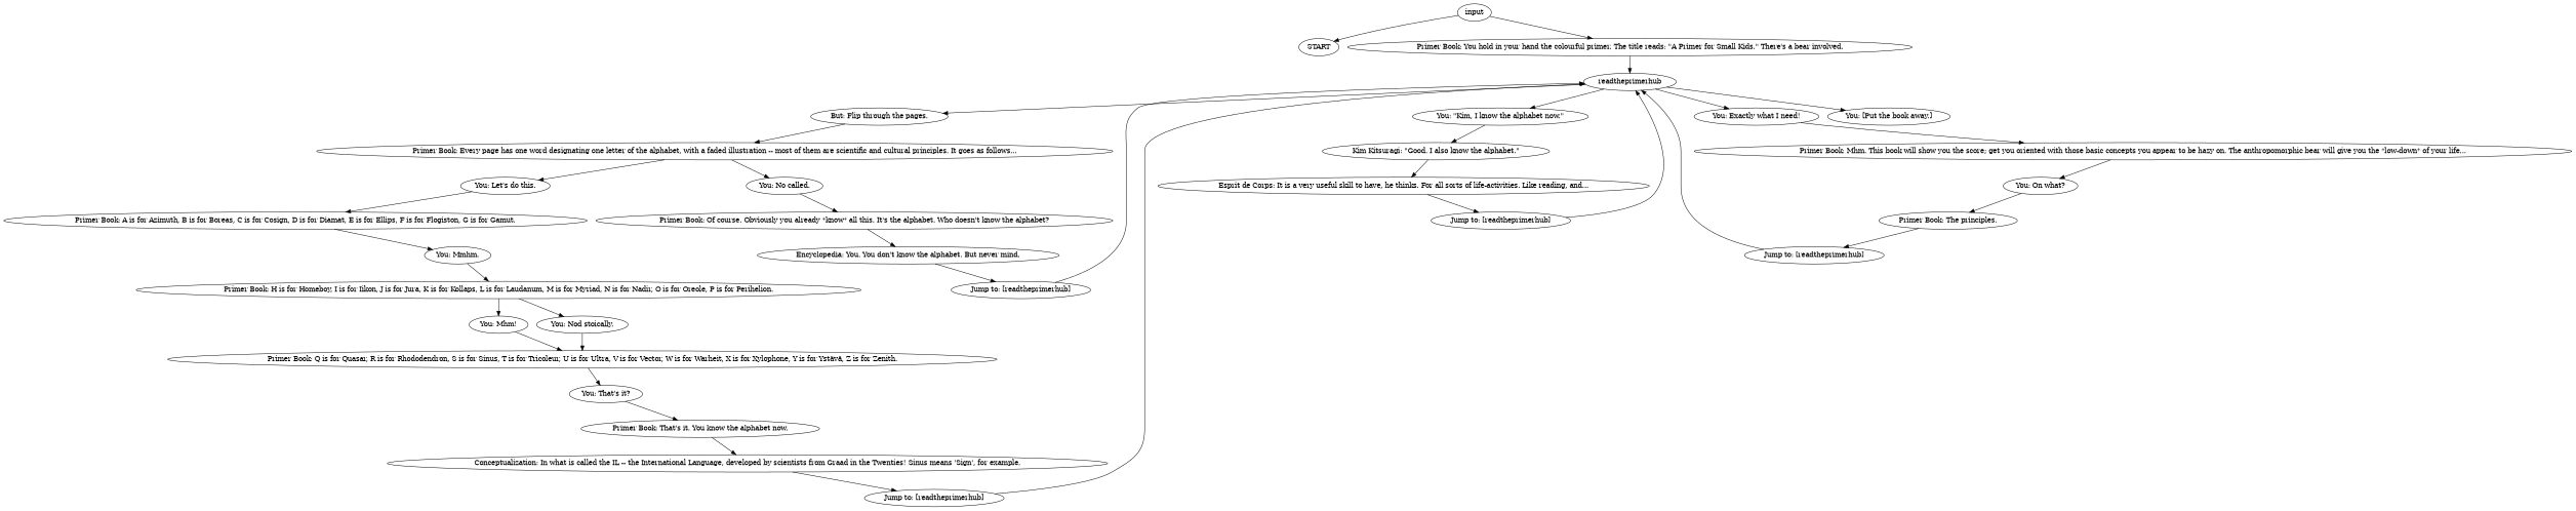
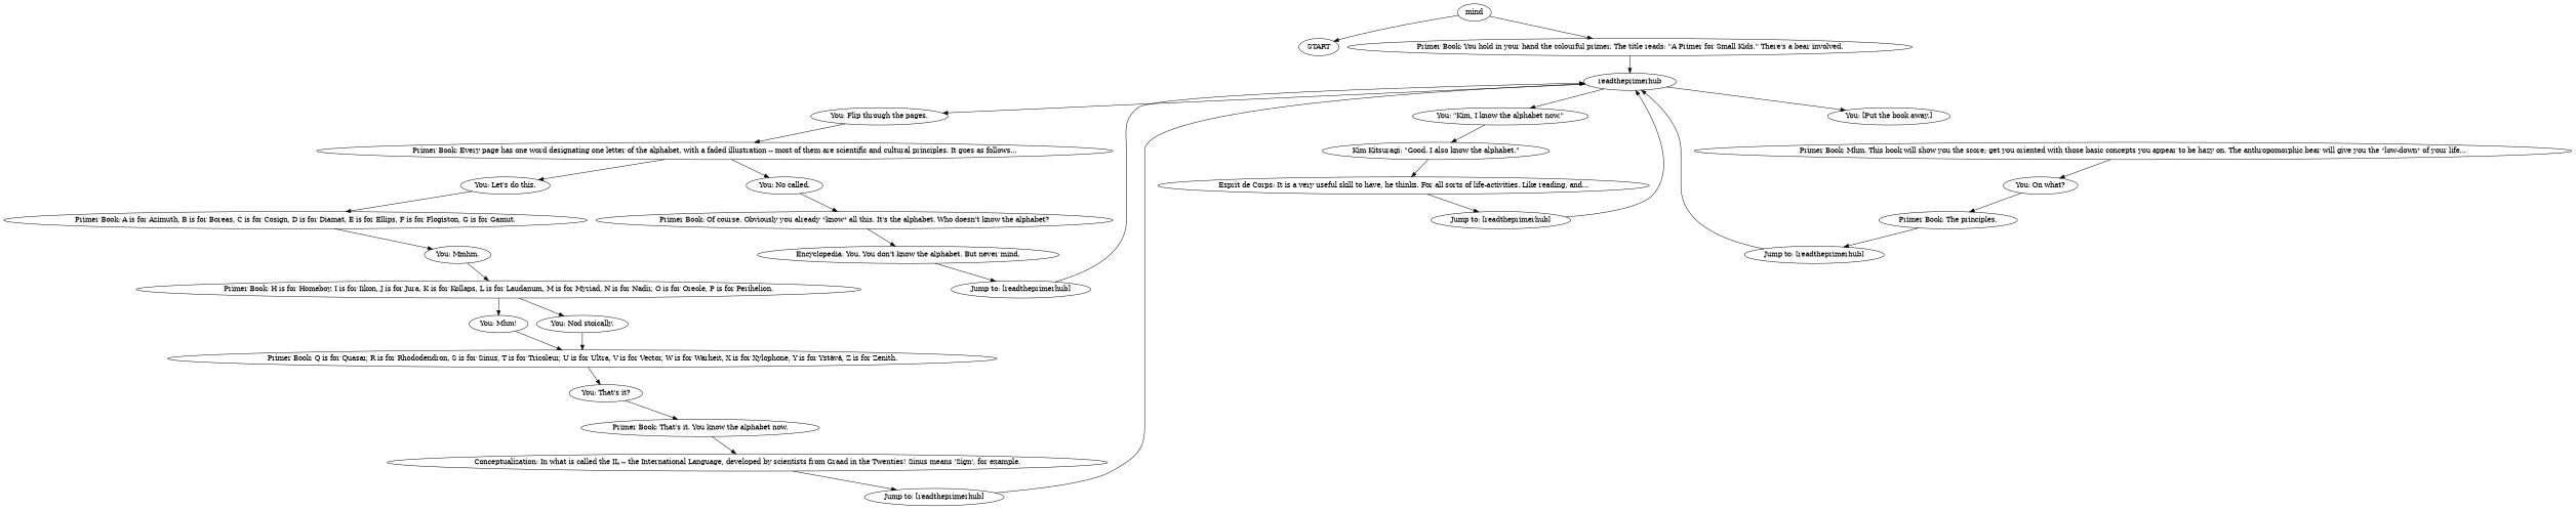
  digraph {
    n1 [label=START]
-   n2 [label=input]
+   n2 [label=mind]
    n3 [label="Primer Book: You hold in your hand the colourful primer. The title reads: \"A Primer for Small Kids.\" There's a bear involved."]
    n4 [label=readtheprimerhub]
    n5 [label="Conceptualization: In what is called the IL -- the International Language, developed by scientists from Graad in the Twenties! Sinus means 'Sign', for example."]
    n6 [label="Jump to: [readtheprimerhub]"]
    n7 [label="You: On what?"]
    n8 [label="Primer Book: The principles."]
    n9 [label="Jump to: [readtheprimerhub]"]
    n10 [label="You: Mhm!"]
    n11 [label="Primer Book: Q is for Quasar, R is for Rhododendron, S is for Sinus, T is for Tricoleur, U is for Ultra, V is for Vector, W is for Warheit, X is for Xylophone, Y is for Ystävä, Z is for Zenith."]
    n12 [label="You: That's it?"]
    n13 [label="Primer Book: H is for Homeboy, I is for Iikon, J is for Jura, K is for Kollaps, L is for Laudanum, M is for Myriad, N is for Nadir, O is for Oreole, P is for Perihelion."]
    n14 [label="You: Nod stoically."]
-   n15 [label="But: Flip through the pages."]
+   n15 [label="You: Flip through the pages."]
    n16 [label="Primer Book: Every page has one word designating one letter of the alphabet, with a faded illustration -- most of them are scientific and cultural principles. It goes as follows..."]
    n17 [label="You: Let's do this."]
    n18 [label="You: No called."]
    n19 [label="Primer Book: A is for Azimuth, B is for Boreas, C is for Cosign, D is for Diamat, E is for Ellips, F is for Flogiston, G is for Gamut."]
    n20 [label="You: Mmhm."]
    n21 [label="Encyclopedia: You. You don't know the alphabet. But never mind."]
    n22 [label="Jump to: [readtheprimerhub]"]
    n23 [label="You: \"Kim, I know the alphabet now.\""]
-   n24 [label="You: Exactly what I need!"]
    n25 [label="You: [Put the book away.]"]
    n26 [label="Primer Book: That's it. You know the alphabet now."]
    n27 [label="Esprit de Corps: It is a very useful skill to have, he thinks. For all sorts of life-activities. Like reading, and..."]
    n28 [label="Jump to: [readtheprimerhub]"]
    n29 [label="Primer Book: Of course. Obviously you already *know* all this. It's the alphabet. Who doesn't know the alphabet?"]
    n30 [label="Kim Kitsuragi: \"Good. I also know the alphabet.\""]
    n31 [label="Primer Book: Mhm. This book will show you the score; get you oriented with those basic concepts you appear to be hazy on. The anthropomorphic bear will give you the *low-down* of your life..."]
    n2 -> n1
    n2 -> n3
    n3 -> n4
    n4 -> n15
    n4 -> n23
-   n4 -> n24
    n4 -> n25
    n5 -> n6
    n6 -> n4
    n7 -> n8
    n8 -> n9
    n9 -> n4
    n10 -> n11
    n11 -> n12
    n12 -> n26
    n13 -> n10
    n13 -> n14
    n14 -> n11
    n15 -> n16
    n16 -> n17
    n16 -> n18
    n17 -> n19
    n18 -> n29
    n19 -> n20
    n20 -> n13
    n21 -> n22
    n22 -> n4
    n23 -> n30
-   n24 -> n31
    n26 -> n5
    n27 -> n28
    n28 -> n4
    n29 -> n21
    n30 -> n27
    n31 -> n7
  }
